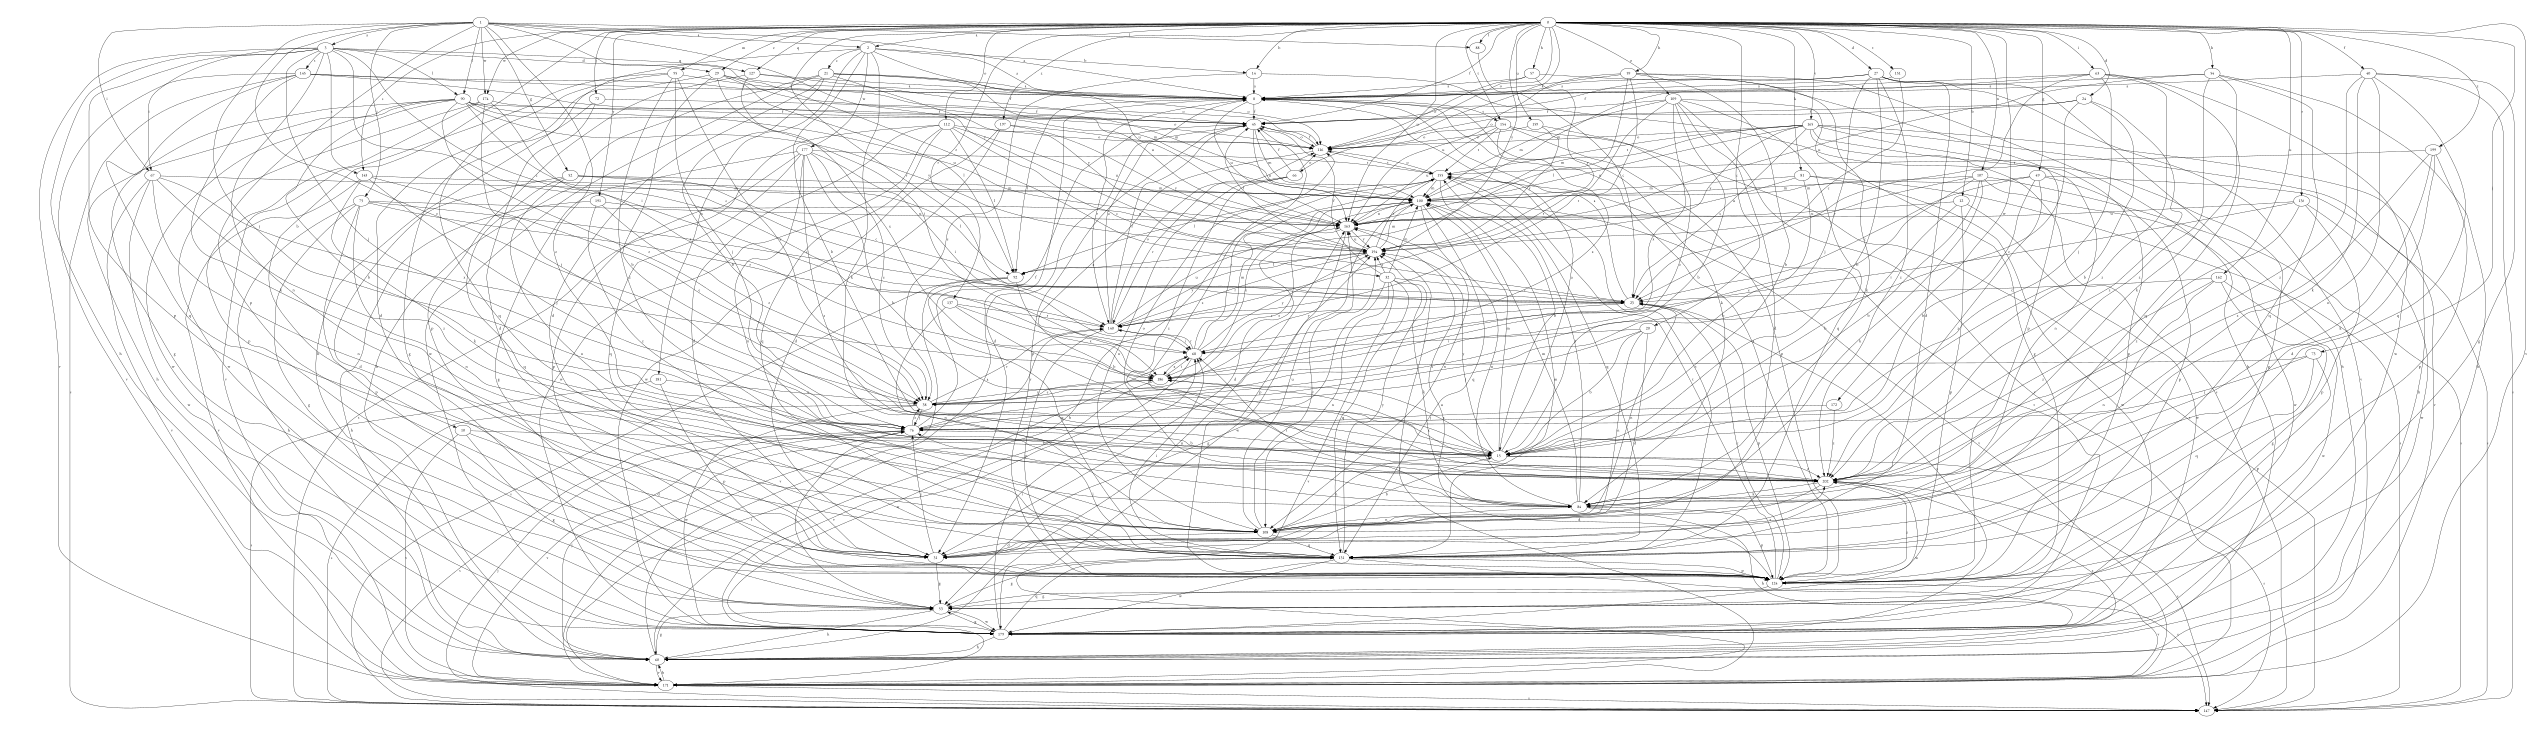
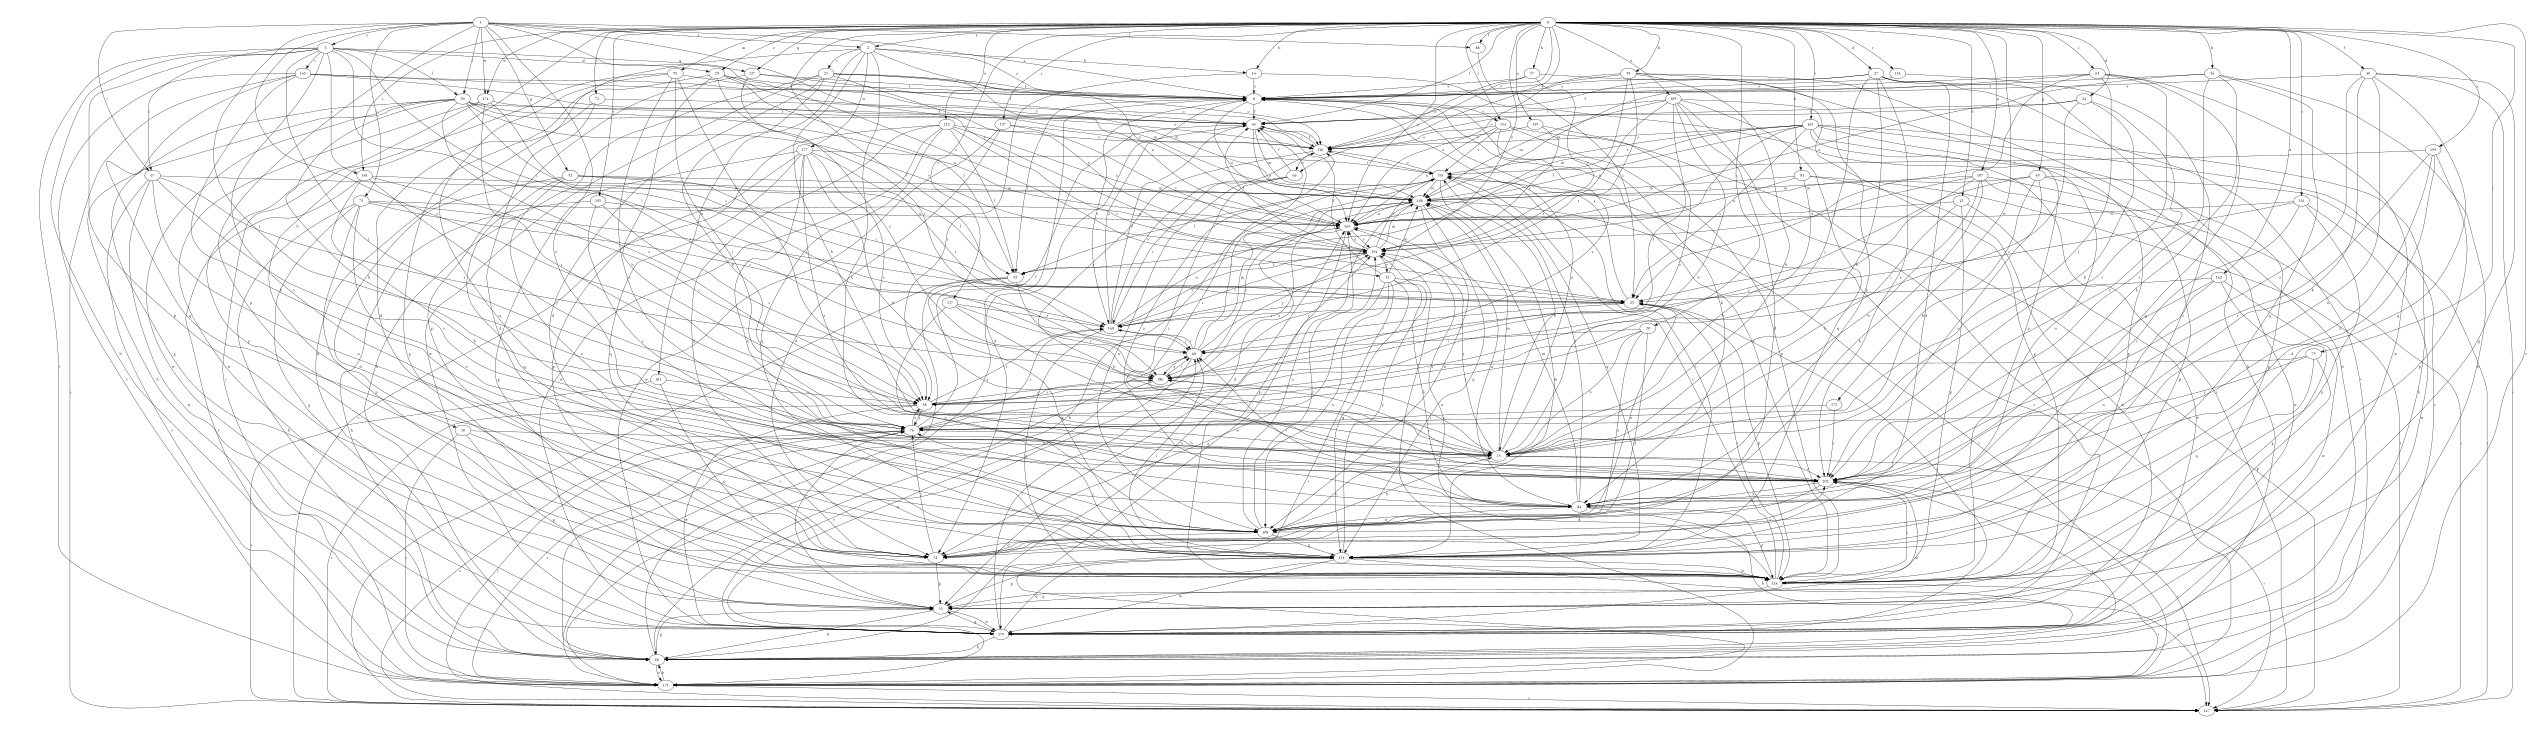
  strict digraph {
    fontname="EB Garamond"
    node [fontname="EB Garamond"]
    edge [fontname="EB Garamond"]
    0
    2
    10
    12
    14
    20
    24
    27
    29
    40
    45
    49
    54
    57
    59
    63
    66
    72
    73
    81
    88
    95
    107
    109
    112
    116
    127
    136
    137
    140
    143
    151
    154
    159
    162
    163
    165
    171
    172
    174
    191
    194
    197
    199
    8
    15
    21
    60
    84
    177
    181
    31
    53
    124
    179
    38
    147
    76
    68
    108
    202
    92
    131
    100
    23
    186
    155
    1
    3
    32
    52
    67
    75
    90
    145
    0 -> 2 [label=a]
    0 -> 10 [label=b]
    0 -> 12 [label=b]
    0 -> 14 [label=b]
    0 -> 20 [label=c]
    0 -> 24 [label=d]
    0 -> 27 [label=d]
    0 -> 29 [label=e]
    0 -> 40 [label=f]
    0 -> 45 [label=f]
    0 -> 49 [label=g]
    0 -> 54 [label=h]
    0 -> 57 [label=h]
    0 -> 59 [label=h]
    0 -> 63 [label=i]
    0 -> 66 [label=i]
    0 -> 72 [label=j]
    0 -> 73 [label=j]
    0 -> 81 [label=k]
    0 -> 88 [label=l]
    0 -> 95 [label=m]
    0 -> 107 [label=n]
    0 -> 109 [label=o]
    0 -> 112 [label=o]
    0 -> 116 [label=o]
    0 -> 127 [label=q]
    0 -> 136 [label=r]
    0 -> 137 [label=r]
    0 -> 140 [label=r]
    0 -> 143 [label=s]
    0 -> 151 [label=t]
    0 -> 154 [label=t]
    0 -> 159 [label=u]
    0 -> 162 [label=u]
    0 -> 163 [label=u]
    0 -> 165 [label=v]
    0 -> 171 [label=v]
    0 -> 172 [label=w]
    0 -> 174 [label=w]
    0 -> 191 [label=y]
    0 -> 194 [label=y]
    0 -> 197 [label=z]
    0 -> 199 [label=z]
    2 -> 14 [label=b]
    2 -> 163 [label=u]
    2 -> 8 [label=a]
    2 -> 15 [label=b]
    2 -> 21 [label=c]
    2 -> 60 [label=h]
    2 -> 84 [label=k]
    2 -> 177 [label=w]
    2 -> 181 [label=x]
    10 -> 171 [label=v]
    10 -> 15 [label=b]
    10 -> 31 [label=d]
    10 -> 53 [label=g]
    12 -> 163 [label=u]
    12 -> 15 [label=b]
    12 -> 124 [label=p]
    12 -> 179 [label=w]
    14 -> 8 [label=a]
    14 -> 38 [label=e]
    14 -> 147 [label=s]
    20 -> 15 [label=b]
    20 -> 31 [label=d]
    20 -> 76 [label=j]
    20 -> 68 [label=i]
    20 -> 108 [label=n]
    24 -> 45 [label=f]
    24 -> 116 [label=o]
    24 -> 15 [label=b]
    24 -> 38 [label=e]
    24 -> 202 [label=z]
    27 -> 45 [label=f]
    27 -> 171 [label=v]
    27 -> 8 [label=a]
    27 -> 15 [label=b]
    27 -> 60 [label=h]
    27 -> 31 [label=d]
    27 -> 76 [label=j]
    27 -> 202 [label=z]
    29 -> 163 [label=u]
    29 -> 8 [label=a]
    29 -> 15 [label=b]
    29 -> 31 [label=d]
    29 -> 68 [label=i]
    29 -> 92 [label=l]
    40 -> 8 [label=a]
    40 -> 84 [label=k]
    40 -> 53 [label=g]
    40 -> 147 [label=s]
    40 -> 108 [label=n]
    40 -> 202 [label=z]
    40 -> 131 [label=q]
    45 -> 116 [label=o]
    45 -> 163 [label=u]
    45 -> 31 [label=d]
-   45 -> 124 [label=p]
    45 -> 202 [label=z]
    45 -> 100 [label=m]
    49 -> 15 [label=b]
    49 -> 124 [label=p]
    49 -> 147 [label=s]
    49 -> 202 [label=z]
    49 -> 100 [label=m]
    49 -> 23 [label=c]
    54 -> 163 [label=u]
    54 -> 8 [label=a]
    54 -> 60 [label=h]
    54 -> 84 [label=k]
    54 -> 202 [label=z]
    54 -> 131 [label=q]
    57 -> 116 [label=o]
    57 -> 194 [label=y]
    57 -> 8 [label=a]
    57 -> 124 [label=p]
    59 -> 140 [label=r]
    59 -> 163 [label=u]
    59 -> 8 [label=a]
    59 -> 15 [label=b]
    59 -> 60 [label=h]
    59 -> 84 [label=k]
    59 -> 92 [label=l]
    63 -> 8 [label=a]
    63 -> 179 [label=w]
    63 -> 76 [label=j]
    63 -> 202 [label=z]
    63 -> 131 [label=q]
    63 -> 100 [label=m]
    63 -> 23 [label=c]
    66 -> 45 [label=f]
-   66 -> 116 [label=o]
+   116 -> 66 [label=o]
    66 -> 140 [label=r]
    66 -> 108 [label=n]
    66 -> 202 [label=z]
    72 -> 45 [label=f]
    72 -> 31 [label=d]
    72 -> 53 [label=g]
    73 -> 124 [label=p]
    73 -> 76 [label=j]
    73 -> 131 [label=q]
    73 -> 186 [label=x]
    81 -> 163 [label=u]
    81 -> 15 [label=b]
    81 -> 179 [label=w]
    81 -> 147 [label=s]
    81 -> 100 [label=m]
    88 -> 23 [label=c]
    95 -> 171 [label=v]
    95 -> 8 [label=a]
    95 -> 38 [label=e]
    95 -> 76 [label=j]
    95 -> 202 [label=z]
    95 -> 131 [label=q]
    107 -> 194 [label=y]
    107 -> 15 [label=b]
    107 -> 84 [label=k]
    107 -> 179 [label=w]
    107 -> 38 [label=e]
    107 -> 147 [label=s]
    107 -> 100 [label=m]
    109 -> 45 [label=f]
    109 -> 140 [label=r]
    109 -> 171 [label=v]
    109 -> 15 [label=b]
    109 -> 31 [label=d]
    109 -> 53 [label=g]
    109 -> 131 [label=q]
    109 -> 100 [label=m]
    109 -> 186 [label=x]
    112 -> 116 [label=o]
    112 -> 163 [label=u]
    112 -> 31 [label=d]
    112 -> 179 [label=w]
    112 -> 147 [label=s]
    112 -> 92 [label=l]
    112 -> 131 [label=q]
    112 -> 23 [label=c]
    116 -> 45 [label=f]
    116 -> 186 [label=x]
    116 -> 155 [label=t]
    127 -> 45 [label=f]
    127 -> 8 [label=a]
    127 -> 124 [label=p]
    127 -> 186 [label=x]
    136 -> 163 [label=u]
    136 -> 124 [label=p]
    136 -> 179 [label=w]
    136 -> 68 [label=i]
    136 -> 202 [label=z]
    137 -> 140 [label=r]
    137 -> 108 [label=n]
    137 -> 202 [label=z]
    137 -> 186 [label=x]
    140 -> 45 [label=f]
    140 -> 116 [label=o]
    140 -> 163 [label=u]
    140 -> 194 [label=y]
    140 -> 8 [label=a]
    140 -> 124 [label=p]
    140 -> 68 [label=i]
    143 -> 171 [label=v]
    143 -> 84 [label=k]
    143 -> 38 [label=e]
    143 -> 76 [label=j]
    143 -> 100 [label=m]
    151 -> 8 [label=a]
-   151 -> 23 [label=c]
+   151 -> 131 [label=c]
    154 -> 116 [label=o]
    154 -> 163 [label=u]
    154 -> 124 [label=p]
    154 -> 147 [label=s]
    154 -> 186 [label=x]
    154 -> 155 [label=t]
    159 -> 116 [label=o]
    159 -> 194 [label=y]
    159 -> 38 [label=e]
    162 -> 53 [label=g]
    162 -> 179 [label=w]
    162 -> 108 [label=n]
    162 -> 202 [label=z]
    162 -> 23 [label=c]
    163 -> 194 [label=y]
    163 -> 179 [label=w]
    163 -> 38 [label=e]
    165 -> 116 [label=o]
    165 -> 163 [label=u]
    165 -> 171 [label=v]
    165 -> 194 [label=y]
    165 -> 60 [label=h]
    165 -> 53 [label=g]
    165 -> 124 [label=p]
    165 -> 108 [label=n]
    165 -> 100 [label=m]
    165 -> 23 [label=c]
    165 -> 155 [label=t]
    171 -> 194 [label=y]
    171 -> 60 [label=h]
    171 -> 147 [label=s]
    171 -> 68 [label=i]
    172 -> 76 [label=j]
    172 -> 202 [label=z]
    174 -> 45 [label=f]
    174 -> 124 [label=p]
    174 -> 179 [label=w]
    174 -> 76 [label=j]
    174 -> 186 [label=x]
    191 -> 163 [label=u]
    191 -> 60 [label=h]
    191 -> 38 [label=e]
    191 -> 202 [label=z]
    194 -> 45 [label=f]
    194 -> 140 [label=r]
    194 -> 163 [label=u]
    194 -> 92 [label=l]
    194 -> 100 [label=m]
    194 -> 155 [label=t]
    197 -> 116 [label=o]
    197 -> 194 [label=y]
    197 -> 31 [label=d]
    197 -> 179 [label=w]
    199 -> 84 [label=k]
    199 -> 31 [label=d]
    199 -> 124 [label=p]
    199 -> 202 [label=z]
    199 -> 155 [label=t]
    8 -> 45 [label=f]
    8 -> 140 [label=r]
    8 -> 154 [label=t]
    8 -> 163 [label=u]
    8 -> 84 [label=k]
    8 -> 92 [label=l]
    15 -> 194 [label=y]
    15 -> 8 [label=a]
    15 -> 147 [label=s]
    15 -> 108 [label=n]
    15 -> 202 [label=z]
    15 -> 100 [label=m]
    15 -> 186 [label=x]
    21 -> 116 [label=o]
    21 -> 194 [label=y]
    21 -> 8 [label=a]
    21 -> 15 [label=b]
    21 -> 60 [label=h]
    21 -> 31 [label=d]
    21 -> 179 [label=w]
    21 -> 100 [label=m]
    60 -> 163 [label=u]
    60 -> 171 [label=v]
    60 -> 8 [label=a]
    60 -> 53 [label=g]
    60 -> 76 [label=j]
    60 -> 202 [label=z]
    84 -> 116 [label=o]
    84 -> 163 [label=u]
    84 -> 60 [label=h]
    84 -> 124 [label=p]
    84 -> 68 [label=i]
    84 -> 108 [label=n]
    84 -> 100 [label=m]
    84 -> 155 [label=t]
    177 -> 15 [label=b]
    177 -> 53 [label=g]
    177 -> 124 [label=p]
    177 -> 38 [label=e]
    177 -> 68 [label=i]
    177 -> 108 [label=n]
    177 -> 202 [label=z]
    177 -> 131 [label=q]
    177 -> 155 [label=t]
    181 -> 124 [label=p]
    181 -> 38 [label=e]
    181 -> 147 [label=s]
    31 -> 53 [label=g]
    31 -> 76 [label=j]
    31 -> 202 [label=z]
    53 -> 60 [label=h]
    53 -> 179 [label=w]
    53 -> 76 [label=j]
    124 -> 163 [label=u]
    124 -> 171 [label=v]
    124 -> 8 [label=a]
    124 -> 53 [label=g]
    124 -> 202 [label=z]
    124 -> 23 [label=c]
    124 -> 155 [label=t]
    179 -> 60 [label=h]
    179 -> 53 [label=g]
    179 -> 68 [label=i]
    179 -> 131 [label=q]
    179 -> 23 [label=c]
    179 -> 155 [label=t]
    38 -> 140 [label=r]
    38 -> 179 [label=w]
    38 -> 147 [label=s]
    38 -> 76 [label=j]
    38 -> 186 [label=x]
    147 -> 76 [label=j]
    76 -> 45 [label=f]
    76 -> 140 [label=r]
    76 -> 171 [label=v]
    76 -> 15 [label=b]
    76 -> 38 [label=e]
    76 -> 147 [label=s]
    68 -> 140 [label=r]
    68 -> 171 [label=v]
    68 -> 194 [label=y]
    68 -> 100 [label=m]
    68 -> 186 [label=x]
    68 -> 155 [label=t]
    108 -> 163 [label=u]
    108 -> 194 [label=y]
    108 -> 15 [label=b]
    108 -> 31 [label=d]
    108 -> 131 [label=q]
    202 -> 84 [label=k]
    202 -> 31 [label=d]
    202 -> 179 [label=w]
    202 -> 147 [label=s]
    202 -> 186 [label=x]
    92 -> 171 [label=v]
    92 -> 15 [label=b]
    92 -> 147 [label=s]
    92 -> 131 [label=q]
    131 -> 194 [label=y]
    131 -> 53 [label=g]
    131 -> 124 [label=p]
    131 -> 179 [label=w]
    131 -> 147 [label=s]
    131 -> 76 [label=j]
    131 -> 68 [label=i]
    131 -> 100 [label=m]
    131 -> 155 [label=t]
    100 -> 163 [label=u]
    100 -> 171 [label=v]
    100 -> 31 [label=d]
    100 -> 124 [label=p]
    100 -> 108 [label=n]
    100 -> 131 [label=q]
    100 -> 186 [label=x]
    23 -> 140 [label=r]
    23 -> 8 [label=a]
    23 -> 124 [label=p]
    23 -> 68 [label=i]
    23 -> 108 [label=n]
    186 -> 194 [label=y]
    186 -> 179 [label=w]
    186 -> 38 [label=e]
    186 -> 68 [label=i]
    155 -> 116 [label=o]
    155 -> 15 [label=b]
    155 -> 60 [label=h]
    155 -> 92 [label=l]
    155 -> 131 [label=q]
    155 -> 100 [label=m]
    1 -> 2 [label=a]
    1 -> 88 [label=l]
    1 -> 174 [label=w]
    1 -> 194 [label=y]
    1 -> 8 [label=a]
    1 -> 124 [label=p]
    1 -> 38 [label=e]
    1 -> 76 [label=j]
    1 -> 202 [label=z]
    1 -> 3 [label=a]
    1 -> 32 [label=e]
    1 -> 52 [label=g]
    1 -> 67 [label=i]
    1 -> 75 [label=j]
    1 -> 90 [label=l]
    3 -> 29 [label=d]
    3 -> 127 [label=q]
    3 -> 143 [label=s]
    3 -> 171 [label=v]
    3 -> 60 [label=h]
    3 -> 124 [label=p]
    3 -> 76 [label=j]
    3 -> 68 [label=i]
    3 -> 108 [label=n]
    3 -> 23 [label=c]
    3 -> 67 [label=i]
    3 -> 90 [label=l]
    3 -> 145 [label=s]
    32 -> 45 [label=f]
    32 -> 171 [label=v]
-   32 -> 194 [label=y]
+   194 -> 32 [label=y]
    32 -> 84 [label=k]
    32 -> 53 [label=g]
    32 -> 108 [label=n]
    32 -> 131 [label=q]
    32 -> 100 [label=m]
    32 -> 23 [label=c]
    52 -> 31 [label=d]
    52 -> 108 [label=n]
    52 -> 92 [label=l]
    52 -> 131 [label=q]
    52 -> 100 [label=m]
    52 -> 23 [label=c]
    67 -> 171 [label=v]
    67 -> 179 [label=w]
    67 -> 108 [label=n]
    67 -> 202 [label=z]
    67 -> 100 [label=m]
    67 -> 186 [label=x]
    75 -> 140 [label=r]
    75 -> 163 [label=u]
    75 -> 60 [label=h]
    75 -> 53 [label=g]
    75 -> 124 [label=p]
    75 -> 108 [label=n]
    75 -> 23 [label=c]
    90 -> 45 [label=f]
    90 -> 116 [label=o]
    90 -> 163 [label=u]
    90 -> 194 [label=y]
    90 -> 15 [label=b]
    90 -> 60 [label=h]
    90 -> 53 [label=g]
    90 -> 179 [label=w]
    90 -> 38 [label=e]
    90 -> 23 [label=c]
    145 -> 116 [label=o]
    145 -> 171 [label=v]
    145 -> 8 [label=a]
    145 -> 84 [label=k]
    145 -> 147 [label=s]
    145 -> 131 [label=q]
    145 -> 100 [label=m]
  }
